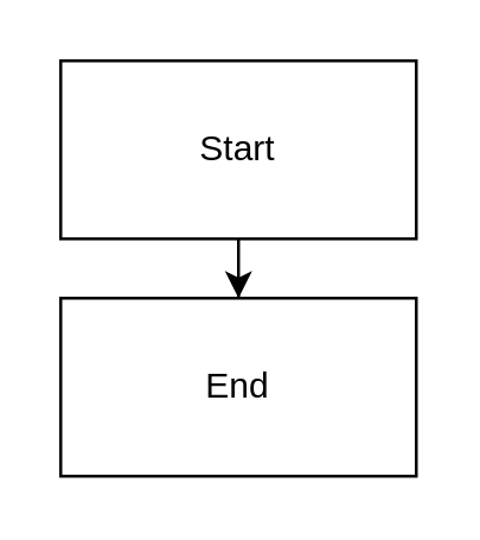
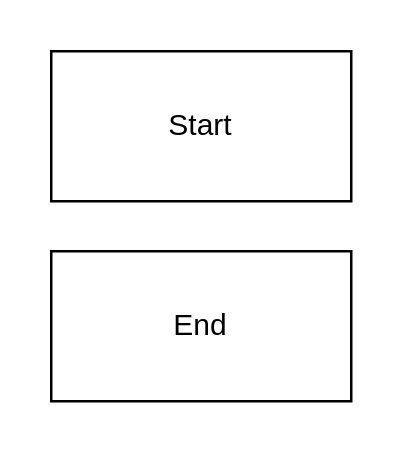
  <mxCell id="0" />
  <mxCell id="1" parent="0" />
- <mxCell id="2" value="" style="edgeStyle=orthogonalEdgeStyle;rounded=0;orthogonalLoop=1;jettySize=auto;html=1;" parent="1" source="3" target="4" edge="1"><mxGeometry relative="1" as="geometry" /></mxCell>
  <mxCell id="3" value="Start" style="rounded=0;whiteSpace=wrap;html=1;" parent="1" vertex="1"><mxGeometry x="20" y="20" width="120" height="60" as="geometry" /></mxCell>
  <mxCell id="4" value="End" style="rounded=0;whiteSpace=wrap;html=1;" parent="1" vertex="1"><mxGeometry x="20" y="100" width="120" height="60" as="geometry" /></mxCell>
